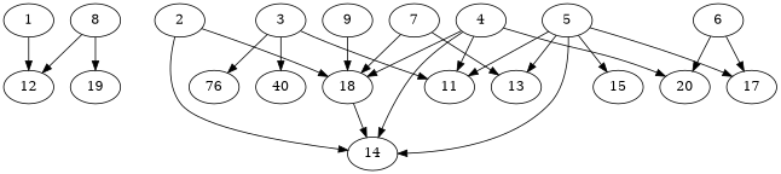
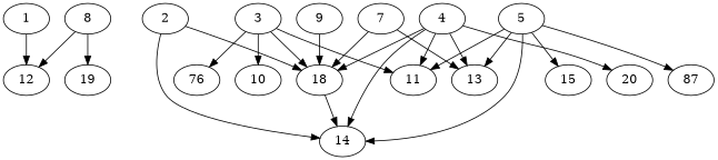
  digraph {
    node [alpha=0.15]
    1 [alpha=0.01 expect_size=14450688]
    12 [alpha=0.04 expect_size=19132416]
    2 [expect_size=45131776]
    14 [alpha=0.09 expect_size=16944128]
    18 [alpha=0.10 expect_size=7307264]
    3 [alpha=0.04 expect_size=29731840]
-   10 [alpha=0.03 expect_size=33950720 label=40]
+   10 [alpha=0.03 expect_size=33950720]
    11 [alpha=0.10 expect_size=16233472]
    n9 [alpha=0.08 expect_size=40461312 label=76]
    4 [alpha=0.11 expect_size=49847296]
    13 [alpha=0.16 expect_size=6464512]
    20 [alpha=0.13 expect_size=36896768]
    5 [alpha=0.19 expect_size=44572672]
    15 [expect_size=43906048]
-   17 [expect_size=30215168]
-   6 [alpha=0.16 expect_size=27265024]
+   17 [expect_size=30215168 label=87]
    7 [alpha=0.10 expect_size=51864576]
    8 [alpha=0.18 expect_size=15246336]
    19 [alpha=0.06 expect_size=48692224]
    9 [expect_size=51105792]
    1 -> 12
    2 -> 14
    2 -> 18
    18 -> 14
+   3 -> 18
    3 -> 10
    3 -> 11
    3 -> n9
    4 -> 14
    4 -> 18
    4 -> 11
+   4 -> 13
    4 -> 20
    5 -> 14
    5 -> 11
    5 -> 13
    5 -> 15
    5 -> 17
-   6 -> 20
-   6 -> 17
    7 -> 18
    7 -> 13
    8 -> 12
    8 -> 19
    9 -> 18
  }
